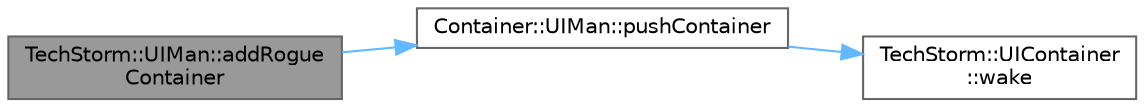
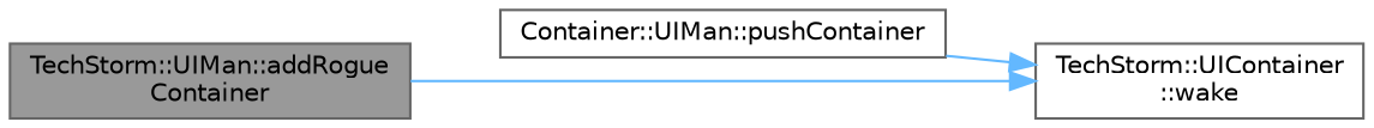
  digraph {
    rankdir=LR
    node [color=grey40 fillcolor=white fontname=Helvetica fontsize=10 shape=box style=filled]
    edge [color=steelblue1 fontname=Helvetica fontsize=10 labelfontname=Helvetica labelfontsize=10 style=solid]
    n1 [color=gray40 fillcolor=grey60 fontcolor=black height=0.2 label="TechStorm::UIMan::addRogue\lContainer" width=0.4]
    n2 [height=0.2 label="Container::UIMan::pushContainer" width=0.4]
    n3 [height=0.2 label="TechStorm::UIContainer\l::wake" width=0.4]
-   n1 -> n2
+   n1 -> n3
    n2 -> n3
  }
